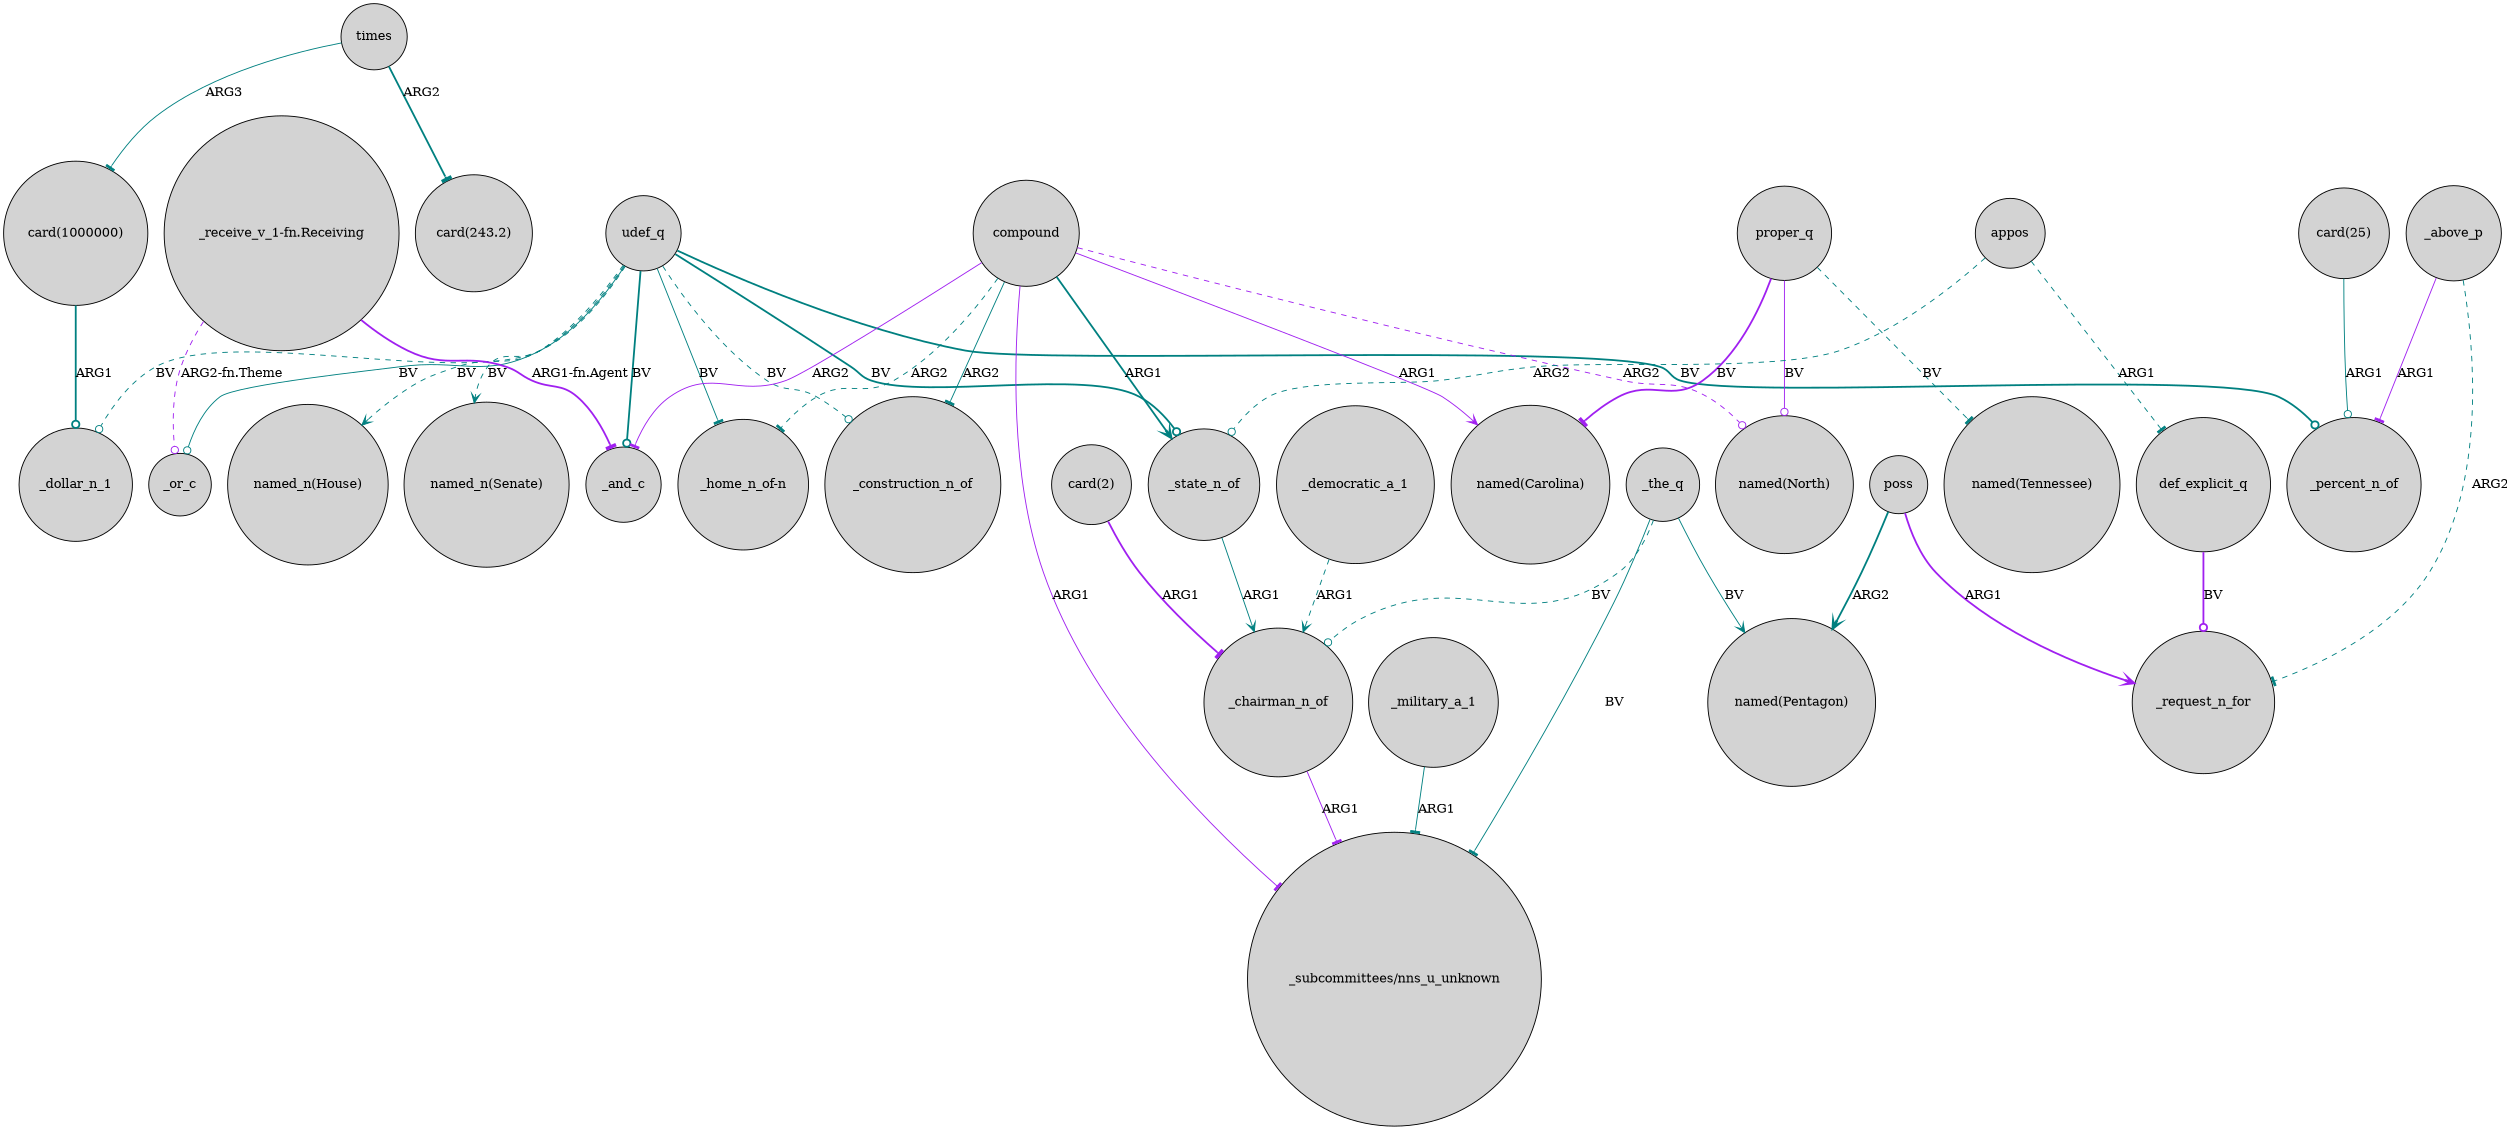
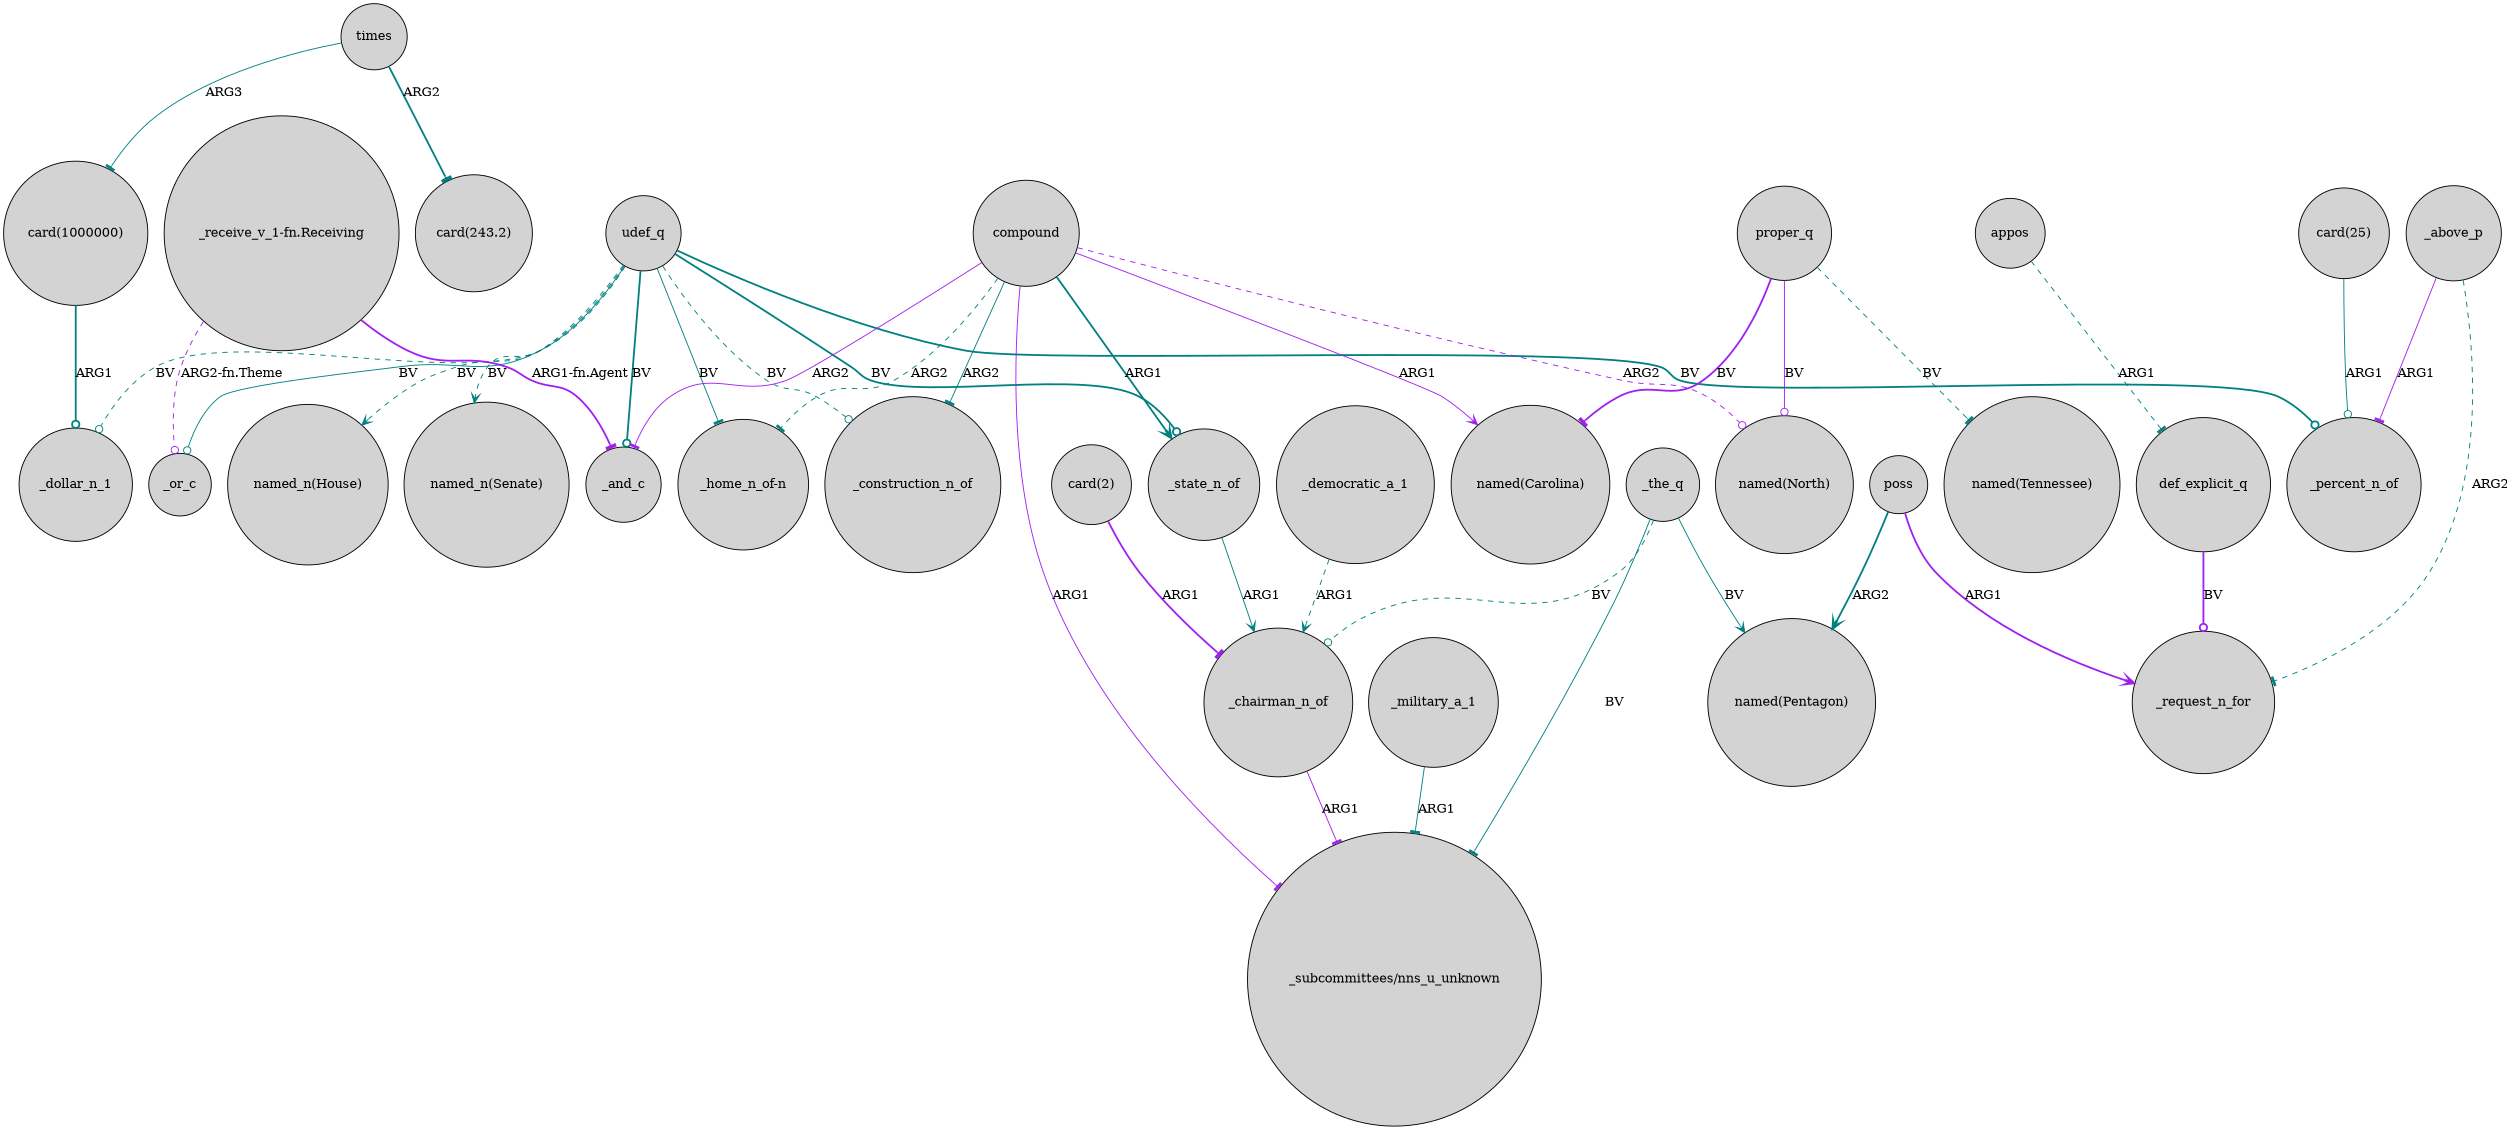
  digraph {
    node [shape=circle style=filled]
    edge [arrowhead=tee color=teal style=solid]
    udef_q
    "named_n(House)"
    _dollar_n_1
    _and_c
    _percent_n_of
    _state_n_of
    "_home_n_of-n"
    _or_c
    "named_n(Senate)"
    _construction_n_of
    _chairman_n_of
    compound
    "named(North)"
    "_subcommittees/nns_u_unknown"
    "named(Carolina)"
    "card(1000000)"
    "_receive_v_1-fn.Receiving"
    proper_q
    "named(Tennessee)"
    "card(2)"
    appos
    def_explicit_q
    "card(25)"
    _above_p
    _request_n_for
    _military_a_1
    times
    "card(243.2)"
    _the_q
    "named(Pentagon)"
    poss
    _democratic_a_1
    udef_q -> "named_n(House)" [arrowhead=vee label=BV style=dashed]
    udef_q -> _dollar_n_1 [arrowhead=odot label=BV style=dashed]
    udef_q -> _and_c [arrowhead=odot label=BV style=bold]
    udef_q -> _percent_n_of [arrowhead=odot label=BV style=bold]
    udef_q -> _state_n_of [arrowhead=odot label=BV style=bold]
    udef_q -> "_home_n_of-n" [label=BV]
    udef_q -> _or_c [arrowhead=odot label=BV]
    udef_q -> "named_n(Senate)" [arrowhead=vee label=BV style=dashed]
    udef_q -> _construction_n_of [arrowhead=odot label=BV style=dashed]
    _state_n_of -> _chairman_n_of [arrowhead=vee label=ARG1]
    _chairman_n_of -> "_subcommittees/nns_u_unknown" [color=purple label=ARG1]
    compound -> _and_c [color=purple label=ARG2]
    compound -> _state_n_of [arrowhead=vee label=ARG1 style=bold]
    compound -> "_home_n_of-n" [label=ARG2 style=dashed]
    compound -> _construction_n_of [label=ARG2]
    compound -> "named(North)" [arrowhead=odot color=purple label=ARG2 style=dashed]
    compound -> "_subcommittees/nns_u_unknown" [color=purple label=ARG1]
    compound -> "named(Carolina)" [arrowhead=vee color=purple label=ARG1]
    "card(1000000)" -> _dollar_n_1 [arrowhead=odot label=ARG1 style=bold]
    "_receive_v_1-fn.Receiving" -> _and_c [color=purple label="ARG1-fn.Agent" style=bold]
    "_receive_v_1-fn.Receiving" -> _or_c [arrowhead=odot color=purple label="ARG2-fn.Theme" style=dashed]
    proper_q -> "named(North)" [arrowhead=odot color=purple label=BV]
    proper_q -> "named(Carolina)" [color=purple label=BV style=bold]
    proper_q -> "named(Tennessee)" [label=BV style=dashed]
    "card(2)" -> _chairman_n_of [color=purple label=ARG1 style=bold]
-   appos -> _state_n_of [arrowhead=odot label=ARG2 style=dashed]
    appos -> def_explicit_q [label=ARG1 style=dashed]
    def_explicit_q -> _request_n_for [arrowhead=odot color=purple label=BV style=bold]
    "card(25)" -> _percent_n_of [arrowhead=odot label=ARG1]
    _above_p -> _percent_n_of [color=purple label=ARG1]
    _above_p -> _request_n_for [label=ARG2 style=dashed]
    _military_a_1 -> "_subcommittees/nns_u_unknown" [label=ARG1]
    times -> "card(1000000)" [label=ARG3]
    times -> "card(243.2)" [label=ARG2 style=bold]
    _the_q -> _chairman_n_of [arrowhead=odot label=BV style=dashed]
    _the_q -> "_subcommittees/nns_u_unknown" [label=BV]
    _the_q -> "named(Pentagon)" [arrowhead=vee label=BV]
    poss -> _request_n_for [arrowhead=vee color=purple label=ARG1 style=bold]
    poss -> "named(Pentagon)" [arrowhead=vee label=ARG2 style=bold]
    _democratic_a_1 -> _chairman_n_of [arrowhead=vee label=ARG1 style=dashed]
  }
